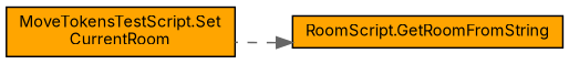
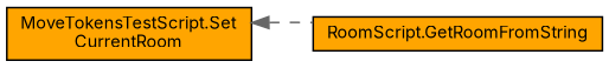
  digraph {
    rankdir=RL
    fontname=Inter
    node [color=black fillcolor=orange fontname=Inter fontsize=10 shape=record style=filled]
    n1 [fontcolor=black height=0.2 label="RoomScript.GetRoomFromString" width=0.4]
    n2 [height=0.2 label="MoveTokensTestScript.Set\lCurrentRoom" width=0.4]
-   n1 -> n2 [color=gray40 dir=back fontname=Inter fontsize=10 labelfontname=Helvetica labelfontsize=10 style=dashed]
+   n2 -> n1 [color=gray40 dir=back fontname=Inter fontsize=10 labelfontname=Helvetica labelfontsize=10 style=dashed]
  }
